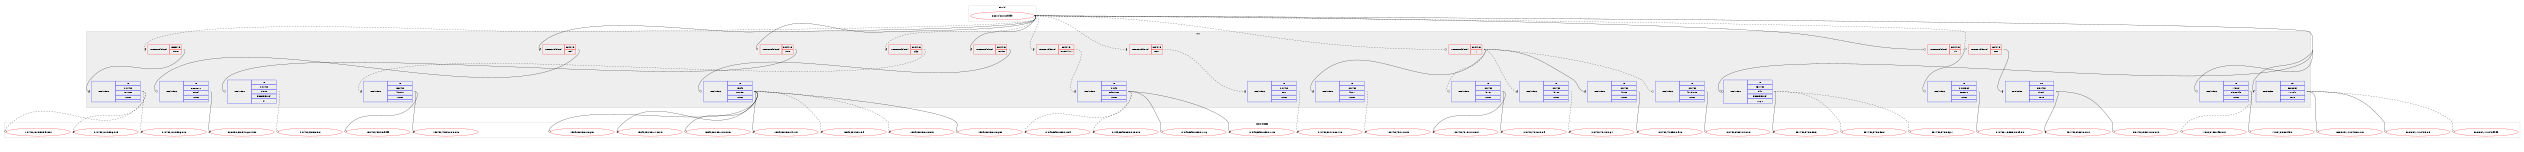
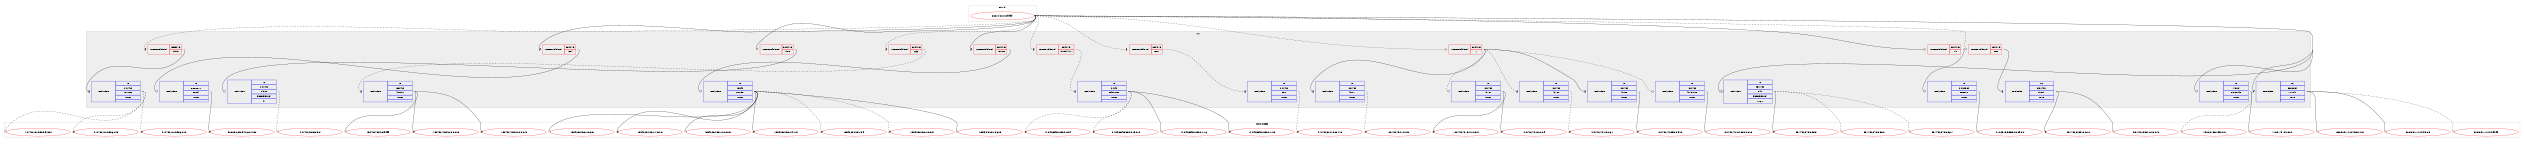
  digraph {
    compound=true
    concentrate=true
    fontname=Helvetica
    fontsize=10
    newrank=true
    rankdir=TB
    ranksep=1.5
    node [color=red fontname=Helvetica fontsize=10]
    edge [arrowhead=tee headport=w style=solid tailport=e weight=100]
    n1 [label="app-misc/mc-9999" width=4]
    n2 [color=blue label=<<TABLE BORDER="0" CELLBORDER="1" CELLSPACING="0" CELLPADDING="4" WIDTH="220"><TR><TD ROWSPAN="6" CELLPADDING="30">pack_dep</TD></TR><TR><TD WIDTH="110">no</TD></TR><TR><TD>sys-devel</TD></TR><TR><TD>gettext</TD></TR><TR><TD>none</TD></TR><TR><TD></TD></TR></TABLE>> shape=none]
    n3 [label=<<TABLE BORDER="0" CELLBORDER="1" CELLSPACING="0" CELLPADDING="4"><TR><TD ROWSPAN="3" CELLPADDING="10">use_conditional</TD></TR><TR><TD>positive</TD></TR><TR><TD>nls</TD></TR></TABLE>> shape=none]
    n4 [color=blue label=<<TABLE BORDER="0" CELLBORDER="1" CELLSPACING="0" CELLPADDING="4" WIDTH="220"><TR><TD ROWSPAN="6" CELLPADDING="30">pack_dep</TD></TR><TR><TD WIDTH="110">no</TD></TR><TR><TD>dev-libs</TD></TR><TR><TD>check</TD></TR><TR><TD>none</TD></TR><TR><TD></TD></TR></TABLE>> shape=none]
    n5 [label=<<TABLE BORDER="0" CELLBORDER="1" CELLSPACING="0" CELLPADDING="4"><TR><TD ROWSPAN="3" CELLPADDING="10">use_conditional</TD></TR><TR><TD>positive</TD></TR><TR><TD>test</TD></TR></TABLE>> shape=none]
    n6 [color=blue label=<<TABLE BORDER="0" CELLBORDER="1" CELLSPACING="0" CELLPADDING="4" WIDTH="220"><TR><TD ROWSPAN="6" CELLPADDING="30">pack_dep</TD></TR><TR><TD WIDTH="110">no</TD></TR><TR><TD>app-arch</TD></TR><TR><TD>xz-utils</TD></TR><TR><TD>none</TD></TR><TR><TD></TD></TR></TABLE>> shape=none]
    n7 [color=blue label=<<TABLE BORDER="0" CELLBORDER="1" CELLSPACING="0" CELLPADDING="4" WIDTH="220"><TR><TD ROWSPAN="6" CELLPADDING="30">pack_dep</TD></TR><TR><TD WIDTH="110">no</TD></TR><TR><TD>virtual</TD></TR><TR><TD>pkgconfig</TD></TR><TR><TD>none</TD></TR><TR><TD></TD></TR></TABLE>> shape=none]
    n8 [color=blue label=<<TABLE BORDER="0" CELLBORDER="1" CELLSPACING="0" CELLPADDING="4" WIDTH="220"><TR><TD ROWSPAN="6" CELLPADDING="30">pack_dep</TD></TR><TR><TD WIDTH="110">no</TD></TR><TR><TD>sys-libs</TD></TR><TR><TD>ncurses</TD></TR><TR><TD>none</TD></TR><TR><TD></TD></TR></TABLE>> shape=none]
    n9 [label=<<TABLE BORDER="0" CELLBORDER="1" CELLSPACING="0" CELLPADDING="4"><TR><TD ROWSPAN="3" CELLPADDING="10">use_conditional</TD></TR><TR><TD>negative</TD></TR><TR><TD>slang</TD></TR></TABLE>> shape=none]
    n10 [color=blue label=<<TABLE BORDER="0" CELLBORDER="1" CELLSPACING="0" CELLPADDING="4" WIDTH="220"><TR><TD ROWSPAN="6" CELLPADDING="30">pack_dep</TD></TR><TR><TD WIDTH="110">no</TD></TR><TR><TD>x11-libs</TD></TR><TR><TD>libXau</TD></TR><TR><TD>none</TD></TR><TR><TD></TD></TR></TABLE>> shape=none]
    n11 [color=blue label=<<TABLE BORDER="0" CELLBORDER="1" CELLSPACING="0" CELLPADDING="4" WIDTH="220"><TR><TD ROWSPAN="6" CELLPADDING="30">pack_dep</TD></TR><TR><TD WIDTH="110">no</TD></TR><TR><TD>x11-libs</TD></TR><TR><TD>libX11</TD></TR><TR><TD>none</TD></TR><TR><TD></TD></TR></TABLE>> shape=none]
    n12 [color=blue label=<<TABLE BORDER="0" CELLBORDER="1" CELLSPACING="0" CELLPADDING="4" WIDTH="220"><TR><TD ROWSPAN="6" CELLPADDING="30">pack_dep</TD></TR><TR><TD WIDTH="110">no</TD></TR><TR><TD>x11-libs</TD></TR><TR><TD>libICE</TD></TR><TR><TD>none</TD></TR><TR><TD></TD></TR></TABLE>> shape=none]
    n13 [color=blue label=<<TABLE BORDER="0" CELLBORDER="1" CELLSPACING="0" CELLPADDING="4" WIDTH="220"><TR><TD ROWSPAN="6" CELLPADDING="30">pack_dep</TD></TR><TR><TD WIDTH="110">no</TD></TR><TR><TD>x11-libs</TD></TR><TR><TD>libXdmcp</TD></TR><TR><TD>none</TD></TR><TR><TD></TD></TR></TABLE>> shape=none]
    n14 [color=blue label=<<TABLE BORDER="0" CELLBORDER="1" CELLSPACING="0" CELLPADDING="4" WIDTH="220"><TR><TD ROWSPAN="6" CELLPADDING="30">pack_dep</TD></TR><TR><TD WIDTH="110">no</TD></TR><TR><TD>x11-libs</TD></TR><TR><TD>libSM</TD></TR><TR><TD>none</TD></TR><TR><TD></TD></TR></TABLE>> shape=none]
    n15 [label=<<TABLE BORDER="0" CELLBORDER="1" CELLSPACING="0" CELLPADDING="4"><TR><TD ROWSPAN="3" CELLPADDING="10">use_conditional</TD></TR><TR><TD>positive</TD></TR><TR><TD>X</TD></TR></TABLE>> shape=none]
    n16 [color=blue label=<<TABLE BORDER="0" CELLBORDER="1" CELLSPACING="0" CELLPADDING="4" WIDTH="220"><TR><TD ROWSPAN="6" CELLPADDING="30">pack_dep</TD></TR><TR><TD WIDTH="110">no</TD></TR><TR><TD>sys-libs</TD></TR><TR><TD>gpm</TD></TR><TR><TD>none</TD></TR><TR><TD></TD></TR></TABLE>> shape=none]
    n17 [label=<<TABLE BORDER="0" CELLBORDER="1" CELLSPACING="0" CELLPADDING="4"><TR><TD ROWSPAN="3" CELLPADDING="10">use_conditional</TD></TR><TR><TD>positive</TD></TR><TR><TD>gpm</TD></TR></TABLE>> shape=none]
    n18 [color=blue label=<<TABLE BORDER="0" CELLBORDER="1" CELLSPACING="0" CELLPADDING="4" WIDTH="220"><TR><TD ROWSPAN="6" CELLPADDING="30">pack_dep</TD></TR><TR><TD WIDTH="110">no</TD></TR><TR><TD>sys-fs</TD></TR><TR><TD>e2fsprogs</TD></TR><TR><TD>none</TD></TR><TR><TD></TD></TR></TABLE>> shape=none]
    n19 [label=<<TABLE BORDER="0" CELLBORDER="1" CELLSPACING="0" CELLPADDING="4"><TR><TD ROWSPAN="3" CELLPADDING="10">use_conditional</TD></TR><TR><TD>positive</TD></TR><TR><TD>kernel_linux</TD></TR></TABLE>> shape=none]
    n20 [color=blue label=<<TABLE BORDER="0" CELLBORDER="1" CELLSPACING="0" CELLPADDING="4" WIDTH="220"><TR><TD ROWSPAN="6" CELLPADDING="30">pack_dep</TD></TR><TR><TD WIDTH="110">no</TD></TR><TR><TD>net-fs</TD></TR><TR><TD>samba</TD></TR><TR><TD>none</TD></TR><TR><TD></TD></TR></TABLE>> shape=none]
    n21 [label=<<TABLE BORDER="0" CELLBORDER="1" CELLSPACING="0" CELLPADDING="4"><TR><TD ROWSPAN="3" CELLPADDING="10">use_conditional</TD></TR><TR><TD>positive</TD></TR><TR><TD>samba</TD></TR></TABLE>> shape=none]
    n22 [color=blue label=<<TABLE BORDER="0" CELLBORDER="1" CELLSPACING="0" CELLPADDING="4" WIDTH="220"><TR><TD ROWSPAN="6" CELLPADDING="30">pack_dep</TD></TR><TR><TD WIDTH="110">no</TD></TR><TR><TD>net-libs</TD></TR><TR><TD>libssh2</TD></TR><TR><TD>none</TD></TR><TR><TD></TD></TR></TABLE>> shape=none]
    n23 [label=<<TABLE BORDER="0" CELLBORDER="1" CELLSPACING="0" CELLPADDING="4"><TR><TD ROWSPAN="3" CELLPADDING="10">use_conditional</TD></TR><TR><TD>positive</TD></TR><TR><TD>sftp</TD></TR></TABLE>> shape=none]
    n24 [color=blue label=<<TABLE BORDER="0" CELLBORDER="1" CELLSPACING="0" CELLPADDING="4" WIDTH="220"><TR><TD ROWSPAN="6" CELLPADDING="30">pack_dep</TD></TR><TR><TD WIDTH="110">no</TD></TR><TR><TD>sys-libs</TD></TR><TR><TD>slang</TD></TR><TR><TD>greaterequal</TD></TR><TR><TD>2</TD></TR></TABLE>> shape=none]
    n25 [label=<<TABLE BORDER="0" CELLBORDER="1" CELLSPACING="0" CELLPADDING="4"><TR><TD ROWSPAN="3" CELLPADDING="10">use_conditional</TD></TR><TR><TD>positive</TD></TR><TR><TD>slang</TD></TR></TABLE>> shape=none]
    n26 [color=blue label=<<TABLE BORDER="0" CELLBORDER="1" CELLSPACING="0" CELLPADDING="4" WIDTH="220"><TR><TD ROWSPAN="6" CELLPADDING="30">pack_dep</TD></TR><TR><TD WIDTH="110">no</TD></TR><TR><TD>app-text</TD></TR><TR><TD>aspell</TD></TR><TR><TD>none</TD></TR><TR><TD></TD></TR></TABLE>> shape=none]
    n27 [label=<<TABLE BORDER="0" CELLBORDER="1" CELLSPACING="0" CELLPADDING="4"><TR><TD ROWSPAN="3" CELLPADDING="10">use_conditional</TD></TR><TR><TD>positive</TD></TR><TR><TD>spell</TD></TR></TABLE>> shape=none]
    n28 [color=blue label=<<TABLE BORDER="0" CELLBORDER="1" CELLSPACING="0" CELLPADDING="4" WIDTH="220"><TR><TD ROWSPAN="6" CELLPADDING="30">pack_dep</TD></TR><TR><TD WIDTH="110">no</TD></TR><TR><TD>dev-libs</TD></TR><TR><TD>glib</TD></TR><TR><TD>greaterequal</TD></TR><TR><TD>2.26.0</TD></TR></TABLE>> shape=none]
-   n29 [label="sys-libSM/gettext-0.19.8.1" width=4]
+   n29 [label="sys-devel/gettext-0.19.8.1" width=4]
    n30 [label="dev-libs/check-0.10.0-r1" width=4]
    n31 [label="dev-libs/check-0.12.0" width=4]
    n32 [label="app-arch/xz-utils-5.2.3" width=4]
    n33 [label="app-arch/xz-utils-5.2.4-r2" width=4]
    n34 [label="app-arch/xz-utils-9999" width=4]
    n35 [label="virtual/pkgconfig-0-r1" width=4]
-   n36 [label="virtual/pkgconfig-1" width=4]
+   n36 [label="virtual/libXdmcp-1" width=4]
    n37 [label="sys-libs/ncurses-5.9-r101" width=4]
    n38 [label="sys-libs/ncurses-6.1-r2" width=4]
    n39 [label="sys-libs/ncurses-6.1-r3" width=4]
    n40 [label="x11-libs/libX11-1.6.7" width=4]
    n41 [label="x11-libs/libICE-1.0.9-r2" width=4]
    n42 [label="x11-libs/libXau-1.0.8-r1" width=4]
    n43 [label="x11-libs/libXau-1.0.9" width=4]
    n44 [label="sys-libs/gpm-1.20.7-r2" width=4]
-   n45 [label="x11-libs/check-1.1.2-r2" width=4]
+   n45 [label="x11-libs/libXdmcp-1.1.2-r2" width=4]
    n46 [label="x11-libs/libSM-1.2.3" width=4]
    n47 [label="sys-fs/e2fsprogs-1.43.9" width=4]
    n48 [label="sys-fs/e2fsprogs-1.44.5" width=4]
    n49 [label="sys-fs/e2fsprogs-1.44.6" width=4]
    n50 [label="sys-fs/e2fsprogs-1.45.0-r1" width=4]
    n51 [label="net-fs/samba-4.10.0_rc4" width=4]
    n52 [label="net-fs/samba-4.7.12-r1" width=4]
    n53 [label="net-fs/samba-4.8.6-r2" width=4]
-   n54 [label="net-fs/samba-4.8.6-r3" width=4]
+   n54 [label="net-fs/slang-4.8.6-r3" width=4]
    n55 [label="net-fs/samba-4.8.8-r1" width=4]
    n56 [label="net-fs/samba-4.8.9" width=4]
    n57 [label="net-fs/samba-4.9.4-r1" width=4]
+   n58 [label="net-libs/libssh2-1.8.0-r1" width=4]
    n59 [label="net-libs/libssh2-1.8.0-r2" width=4]
    n60 [label="net-libs/libssh2-9999" width=4]
    n61 [label="sys-libs/slang-2.3.2" width=4]
    n62 [label="app-text/aspell-0.60.7_rc1" width=4]
    n63 [label="dev-libs/glib-2.56.4" width=4]
    n64 [label="dev-libs/glib-2.58.2" width=4]
    n65 [label="dev-libs/glib-2.58.3" width=4]
    subgraph cluster_1 {
      color=gray
      label=<<i>ebuild</i>>
      rank=same
      n1
    }
    subgraph cluster_2 {
      color=gray
      label=<<i>dependencies</i>>
      subgraph cluster_3 {
        color=gray
        fillcolor="#eeeeee"
        label=<<i>compile</i>>
        style=filled
        subgraph sub_4 {
          color=gray
          fillcolor="#eeeeee"
          label=<<i>compile</i>>
          style=filled
          n3
          subgraph sub_5 {
            color=gray
            fillcolor="#eeeeee"
            label=<<i>compile</i>>
            style=filled
            n2
          }
        }
        subgraph sub_6 {
          color=gray
          fillcolor="#eeeeee"
          label=<<i>compile</i>>
          style=filled
          n5
          subgraph sub_7 {
            color=gray
            fillcolor="#eeeeee"
            label=<<i>compile</i>>
            style=filled
            n4
          }
        }
        subgraph sub_8 {
          color=gray
          fillcolor="#eeeeee"
          label=<<i>compile</i>>
          style=filled
          n6
        }
        subgraph sub_9 {
          color=gray
          fillcolor="#eeeeee"
          label=<<i>compile</i>>
          style=filled
          n7
        }
      }
      subgraph cluster_10 {
        color=gray
        fillcolor="#eeeeee"
        label=<<i>compile and run</i>>
        style=filled
        subgraph sub_11 {
          color=gray
          fillcolor="#eeeeee"
          label=<<i>compile and run</i>>
          style=filled
          n9
          subgraph sub_12 {
            color=gray
            fillcolor="#eeeeee"
            label=<<i>compile and run</i>>
            style=filled
            n8
          }
        }
        subgraph sub_13 {
          color=gray
          fillcolor="#eeeeee"
          label=<<i>compile and run</i>>
          style=filled
          n15
          subgraph sub_14 {
            color=gray
            fillcolor="#eeeeee"
            label=<<i>compile and run</i>>
            style=filled
            n10
          }
          subgraph sub_15 {
            color=gray
            fillcolor="#eeeeee"
            label=<<i>compile and run</i>>
            style=filled
            n11
          }
          subgraph sub_16 {
            color=gray
            fillcolor="#eeeeee"
            label=<<i>compile and run</i>>
            style=filled
            n12
          }
          subgraph sub_17 {
            color=gray
            fillcolor="#eeeeee"
            label=<<i>compile and run</i>>
            style=filled
            n13
          }
          subgraph sub_18 {
            color=gray
            fillcolor="#eeeeee"
            label=<<i>compile and run</i>>
            style=filled
            n14
          }
        }
        subgraph sub_19 {
          color=gray
          fillcolor="#eeeeee"
          label=<<i>compile and run</i>>
          style=filled
          n17
          subgraph sub_20 {
            color=gray
            fillcolor="#eeeeee"
            label=<<i>compile and run</i>>
            style=filled
            n16
          }
        }
        subgraph sub_21 {
          color=gray
          fillcolor="#eeeeee"
          label=<<i>compile and run</i>>
          style=filled
          n19
          subgraph sub_22 {
            color=gray
            fillcolor="#eeeeee"
            label=<<i>compile and run</i>>
            style=filled
            n18
          }
        }
        subgraph sub_23 {
          color=gray
          fillcolor="#eeeeee"
          label=<<i>compile and run</i>>
          style=filled
          n21
          subgraph sub_24 {
            color=gray
            fillcolor="#eeeeee"
            label=<<i>compile and run</i>>
            style=filled
            n20
          }
        }
        subgraph sub_25 {
          color=gray
          fillcolor="#eeeeee"
          label=<<i>compile and run</i>>
          style=filled
          n23
          subgraph sub_26 {
            color=gray
            fillcolor="#eeeeee"
            label=<<i>compile and run</i>>
            style=filled
            n22
          }
        }
        subgraph sub_27 {
          color=gray
          fillcolor="#eeeeee"
          label=<<i>compile and run</i>>
          style=filled
          n25
          subgraph sub_28 {
            color=gray
            fillcolor="#eeeeee"
            label=<<i>compile and run</i>>
            style=filled
            n24
          }
        }
        subgraph sub_29 {
          color=gray
          fillcolor="#eeeeee"
          label=<<i>compile and run</i>>
          style=filled
          n27
          subgraph sub_30 {
            color=gray
            fillcolor="#eeeeee"
            label=<<i>compile and run</i>>
            style=filled
            n26
          }
        }
        subgraph sub_31 {
          color=gray
          fillcolor="#eeeeee"
          label=<<i>compile and run</i>>
          style=filled
          n28
        }
      }
      subgraph cluster_32 {
        color=gray
        fillcolor="#eeeeee"
        label=<<i>run</i>>
        style=filled
      }
    }
    subgraph cluster_33 {
      color=gray
      label=<<i>candidates</i>>
      rank=same
      subgraph sub_34 {
        color=black
        label=<<i>candidates</i>>
        nodesep=1
        rank=same
        n29
      }
      subgraph sub_35 {
        color=black
        label=<<i>candidates</i>>
        nodesep=1
        rank=same
        n30
        n31
      }
      subgraph sub_36 {
        color=black
        label=<<i>candidates</i>>
        nodesep=1
        rank=same
        n32
        n33
        n34
      }
      subgraph sub_37 {
        color=black
        label=<<i>candidates</i>>
        nodesep=1
        rank=same
        n35
        n36
      }
      subgraph sub_38 {
        color=black
        label=<<i>candidates</i>>
        nodesep=1
        rank=same
        n37
        n38
        n39
      }
      subgraph sub_39 {
        color=black
        label=<<i>candidates</i>>
        nodesep=1
        rank=same
        n40
      }
      subgraph sub_40 {
        color=black
        label=<<i>candidates</i>>
        nodesep=1
        rank=same
        n41
      }
      subgraph sub_41 {
        color=black
        label=<<i>candidates</i>>
        nodesep=1
        rank=same
        n42
        n43
      }
      subgraph sub_42 {
        color=black
        label=<<i>candidates</i>>
        nodesep=1
        rank=same
        n44
      }
      subgraph sub_43 {
        color=black
        label=<<i>candidates</i>>
        nodesep=1
        rank=same
        n45
      }
      subgraph sub_44 {
        color=black
        label=<<i>candidates</i>>
        nodesep=1
        rank=same
        n46
      }
      subgraph sub_45 {
        color=black
        label=<<i>candidates</i>>
        nodesep=1
        rank=same
        n47
        n48
        n49
        n50
      }
      subgraph sub_46 {
        color=black
        label=<<i>candidates</i>>
        nodesep=1
        rank=same
        n51
        n52
        n53
        n54
        n55
        n56
        n57
      }
      subgraph sub_47 {
        color=black
        label=<<i>candidates</i>>
        nodesep=1
        rank=same
+       n58
        n59
        n60
      }
      subgraph sub_48 {
        color=black
        label=<<i>candidates</i>>
        nodesep=1
        rank=same
        n61
      }
      subgraph sub_49 {
        color=black
        label=<<i>candidates</i>>
        nodesep=1
        rank=same
        n62
      }
      subgraph sub_50 {
        color=black
        label=<<i>candidates</i>>
        nodesep=1
        rank=same
        n63
        n64
        n65
      }
    }
    n1 -> n3 [arrowhead=odot weight=20]
    n1 -> n5 [arrowhead=odot style=dashed weight=20]
    n1 -> n6 [weight=20]
    n1 -> n7 [arrowhead=odot weight=20]
    n1 -> n9 [style=dashed weight=20]
    n1 -> n15 [arrowhead=odot style=dashed weight=20]
    n1 -> n17 [style=dashed weight=20]
    n1 -> n19 [style=dashed weight=20]
    n1 -> n21 [weight=20]
    n1 -> n23 [style=dashed weight=20]
    n1 -> n25 [arrowhead=odot weight=20]
    n1 -> n27 [weight=20]
    n1 -> n28 [arrowhead=odot weight=20]
    n2 -> n29 [arrowhead=odot]
    n3 -> n2 [arrowhead=odot weight=20]
    n4 -> n30 [arrowhead=odot]
    n4 -> n31
    n5 -> n4 [weight=20]
    n6 -> n32 [arrowhead=odot]
    n6 -> n33 [arrowhead=odot]
    n6 -> n34 [arrowhead=odot style=dashed]
    n7 -> n35 [arrowhead=odot style=dashed]
    n7 -> n36 [arrowhead=odot]
    n8 -> n37 [arrowhead=odot style=dashed]
    n8 -> n38 [style=dashed]
    n8 -> n39 [style=dashed]
    n9 -> n8 [weight=20]
    n10 -> n42
    n10 -> n43
    n11 -> n40 [style=dashed]
    n12 -> n41
    n13 -> n45 [arrowhead=odot]
    n14 -> n46 [style=dashed]
    n15 -> n10 [arrowhead=odot style=dashed weight=20]
    n15 -> n11 [style=dashed weight=20]
    n15 -> n12 [weight=20]
    n15 -> n13 [arrowhead=odot style=dashed weight=20]
    n15 -> n14 [weight=20]
    n16 -> n44 [style=dashed]
    n17 -> n16 [style=dashed weight=20]
    n18 -> n47 [style=dashed]
    n18 -> n48
    n18 -> n49 [arrowhead=odot]
    n18 -> n50 [style=dashed]
    n19 -> n18 [style=dashed weight=20]
    n20 -> n51 [arrowhead=odot]
    n20 -> n52
    n20 -> n53 [arrowhead=odot]
    n20 -> n54 [arrowhead=odot]
    n20 -> n55 [style=dashed]
    n20 -> n56 [style=dashed]
    n20 -> n57
    n21 -> n20 [arrowhead=odot weight=20]
+   n22 -> n58
    n22 -> n59
    n22 -> n60 [arrowhead=odot]
    n23 -> n22 [style=dashed weight=20]
    n24 -> n61 [arrowhead=odot style=dashed]
    n25 -> n24 [arrowhead=odot weight=20]
    n26 -> n62
    n27 -> n26 [arrowhead=odot weight=20]
    n28 -> n63 [arrowhead=odot style=dashed]
    n28 -> n64 [arrowhead=odot style=dashed]
    n28 -> n65
  }
